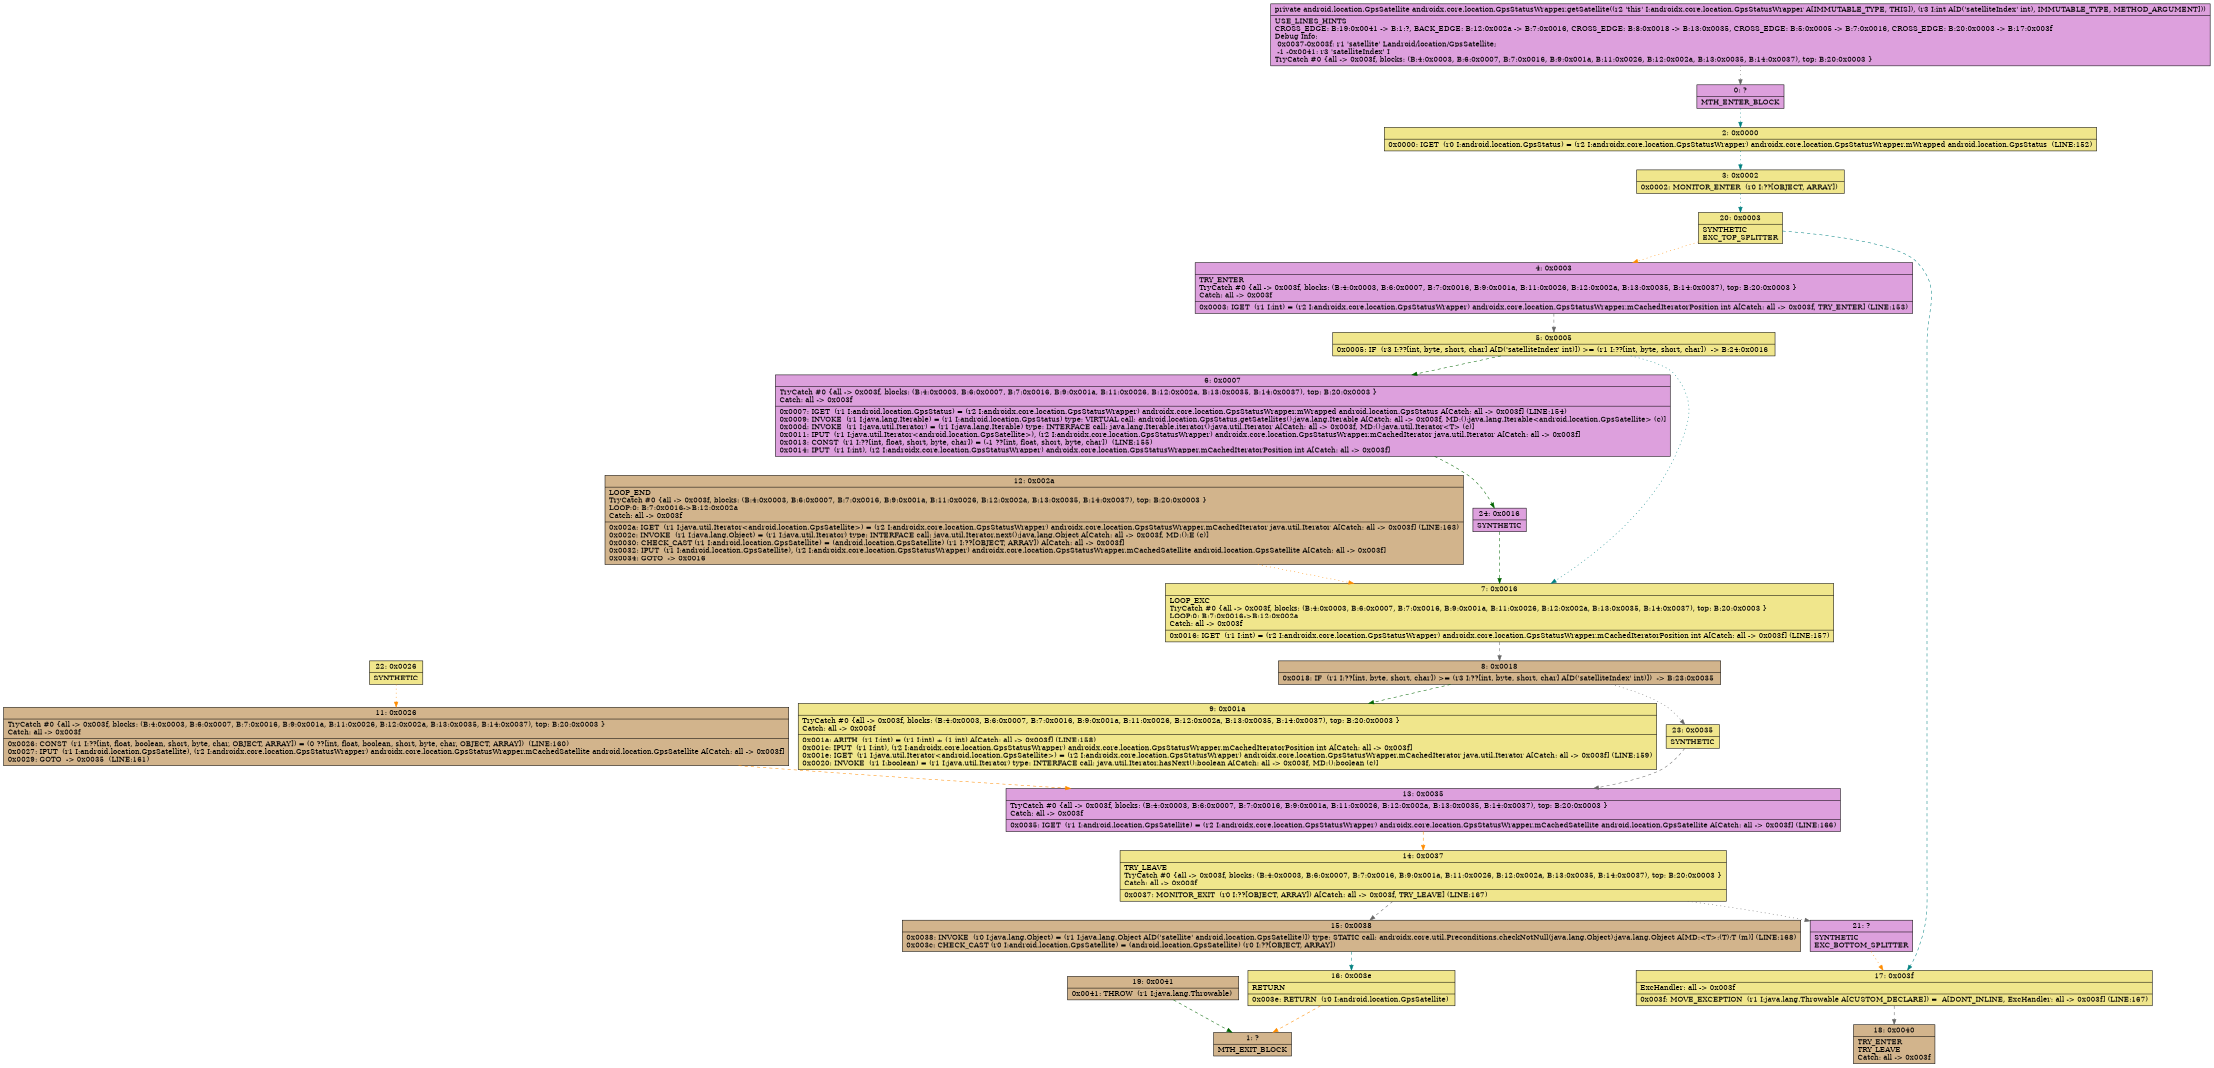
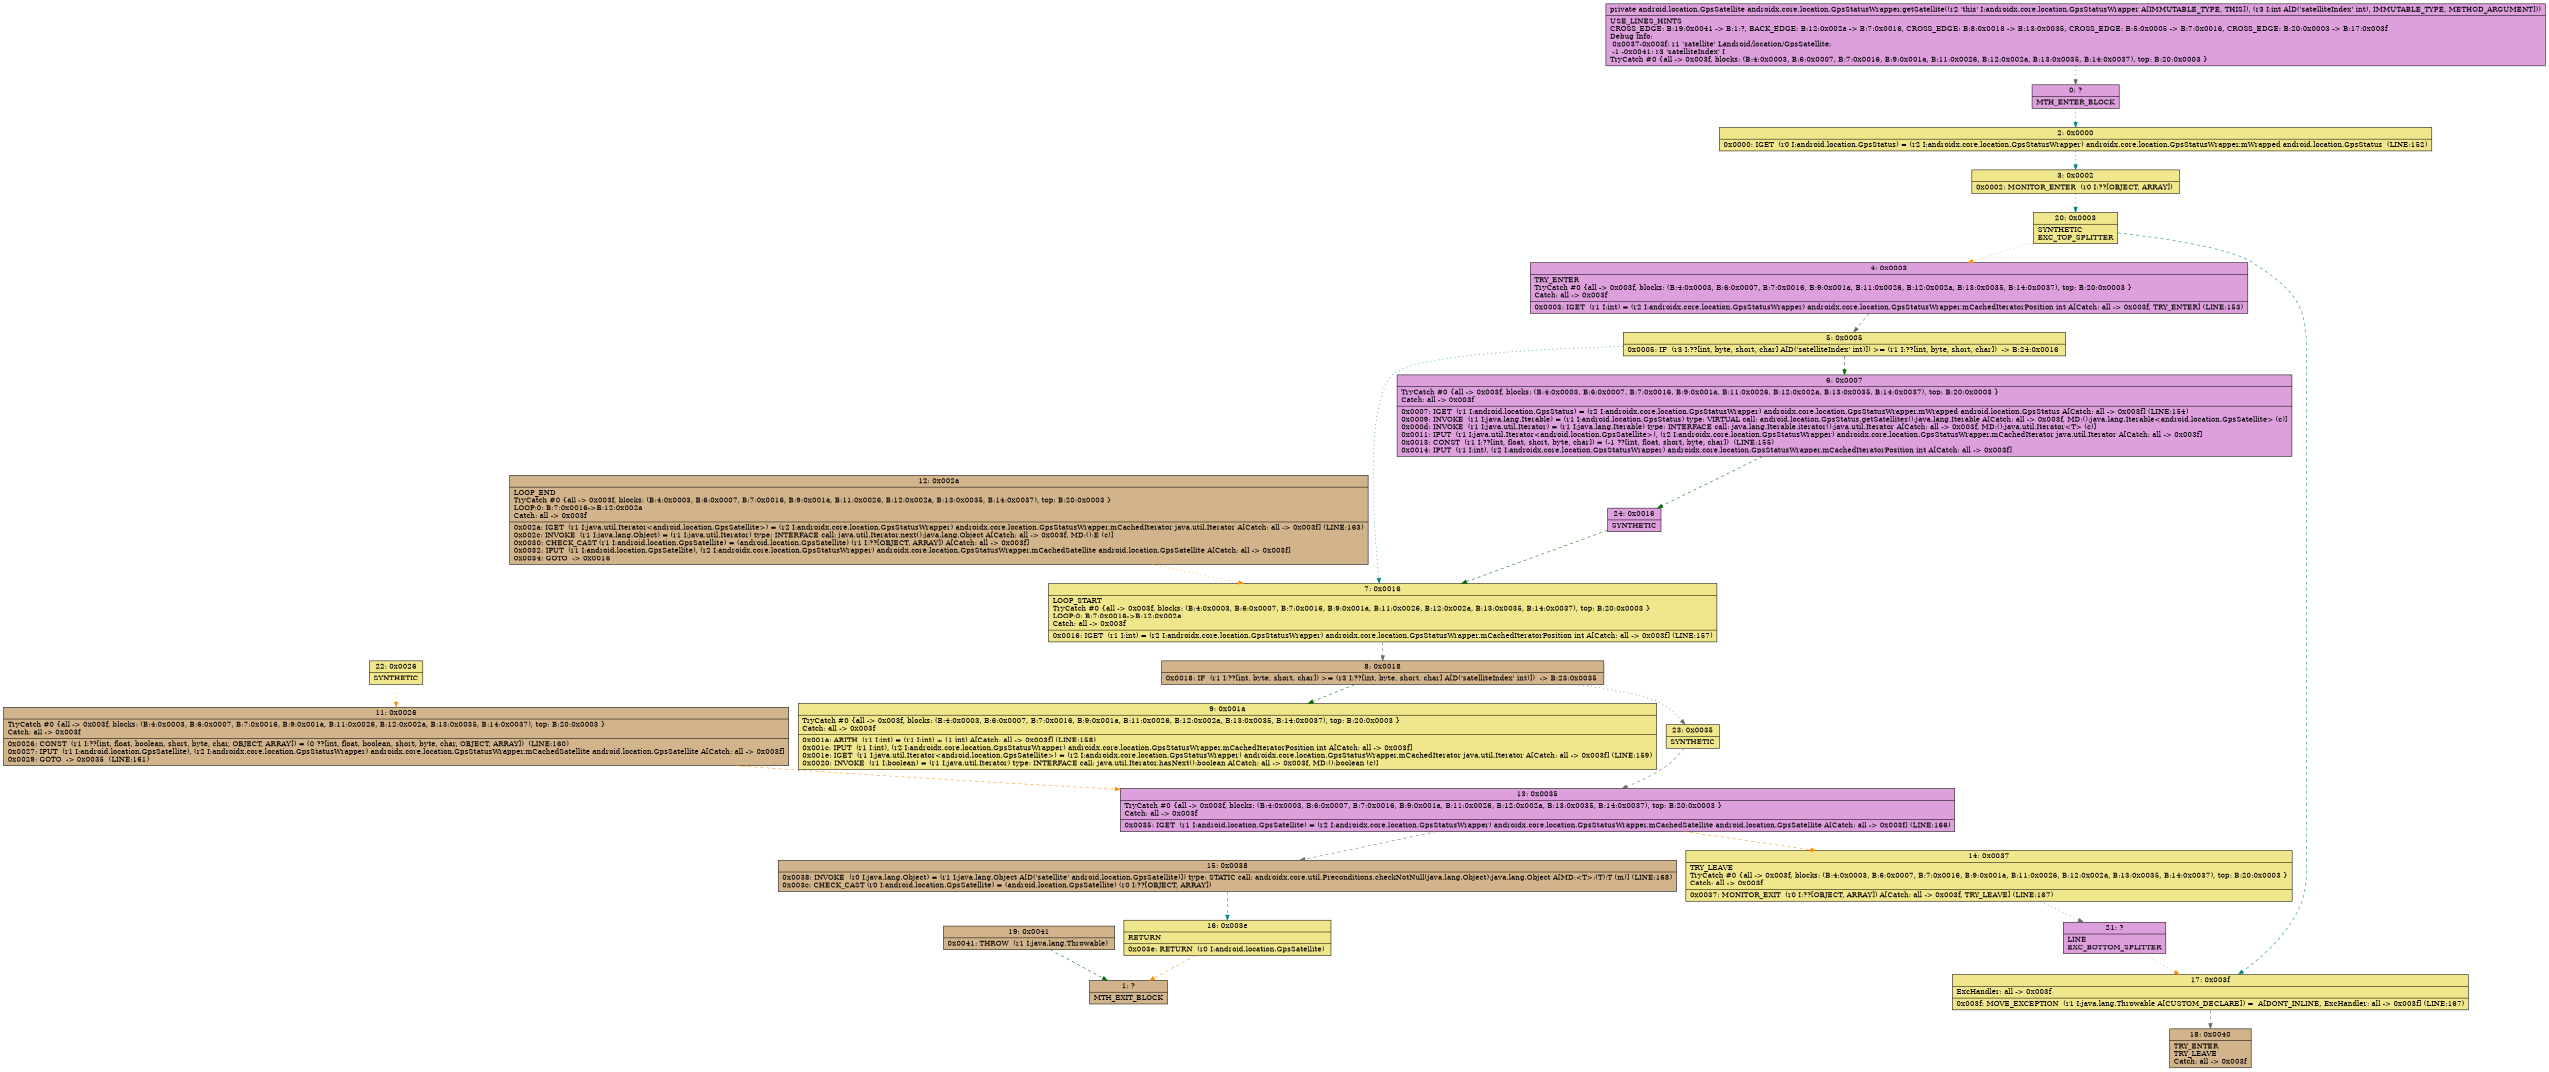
  digraph {
    node [fillcolor=khaki shape=record style=filled]
    edge [color=gray40 style=dashed]
    n1 [fillcolor=plum label="{0\:\ ?|MTH_ENTER_BLOCK\l}"]
    n2 [label="{2\:\ 0x0000|0x0000: IGET  (r0 I:android.location.GpsStatus) = (r2 I:androidx.core.location.GpsStatusWrapper) androidx.core.location.GpsStatusWrapper.mWrapped android.location.GpsStatus  (LINE:152)\l}"]
    n3 [label="{3\:\ 0x0002|0x0002: MONITOR_ENTER  (r0 I:??[OBJECT, ARRAY]) \l}"]
    n4 [label="{20\:\ 0x0003|SYNTHETIC\lEXC_TOP_SPLITTER\l}"]
    n5 [fillcolor=plum label="{4\:\ 0x0003|TRY_ENTER\lTryCatch #0 \{all \-\> 0x003f, blocks: (B:4:0x0003, B:6:0x0007, B:7:0x0016, B:9:0x001a, B:11:0x0026, B:12:0x002a, B:13:0x0035, B:14:0x0037), top: B:20:0x0003 \}\lCatch: all \-\> 0x003f\l|0x0003: IGET  (r1 I:int) = (r2 I:androidx.core.location.GpsStatusWrapper) androidx.core.location.GpsStatusWrapper.mCachedIteratorPosition int A[Catch: all \-\> 0x003f, TRY_ENTER] (LINE:153)\l}"]
    n6 [label="{17\:\ 0x003f|ExcHandler: all \-\> 0x003f\l|0x003f: MOVE_EXCEPTION  (r1 I:java.lang.Throwable A[CUSTOM_DECLARE]) =  A[DONT_INLINE, ExcHandler: all \-\> 0x003f] (LINE:167)\l}"]
    n7 [label="{5\:\ 0x0005|0x0005: IF  (r3 I:??[int, byte, short, char] A[D('satelliteIndex' int)]) \>= (r1 I:??[int, byte, short, char])  \-\> B:24:0x0016 \l}"]
    n8 [fillcolor=tan label="{18\:\ 0x0040|TRY_ENTER\lTRY_LEAVE\lCatch: all \-\> 0x003f\l}"]
    n9 [fillcolor=plum label="{6\:\ 0x0007|TryCatch #0 \{all \-\> 0x003f, blocks: (B:4:0x0003, B:6:0x0007, B:7:0x0016, B:9:0x001a, B:11:0x0026, B:12:0x002a, B:13:0x0035, B:14:0x0037), top: B:20:0x0003 \}\lCatch: all \-\> 0x003f\l|0x0007: IGET  (r1 I:android.location.GpsStatus) = (r2 I:androidx.core.location.GpsStatusWrapper) androidx.core.location.GpsStatusWrapper.mWrapped android.location.GpsStatus A[Catch: all \-\> 0x003f] (LINE:154)\l0x0009: INVOKE  (r1 I:java.lang.Iterable) = (r1 I:android.location.GpsStatus) type: VIRTUAL call: android.location.GpsStatus.getSatellites():java.lang.Iterable A[Catch: all \-\> 0x003f, MD:():java.lang.Iterable\<android.location.GpsSatellite\> (c)]\l0x000d: INVOKE  (r1 I:java.util.Iterator) = (r1 I:java.lang.Iterable) type: INTERFACE call: java.lang.Iterable.iterator():java.util.Iterator A[Catch: all \-\> 0x003f, MD:():java.util.Iterator\<T\> (c)]\l0x0011: IPUT  (r1 I:java.util.Iterator\<android.location.GpsSatellite\>), (r2 I:androidx.core.location.GpsStatusWrapper) androidx.core.location.GpsStatusWrapper.mCachedIterator java.util.Iterator A[Catch: all \-\> 0x003f]\l0x0013: CONST  (r1 I:??[int, float, short, byte, char]) = (\-1 ??[int, float, short, byte, char])  (LINE:155)\l0x0014: IPUT  (r1 I:int), (r2 I:androidx.core.location.GpsStatusWrapper) androidx.core.location.GpsStatusWrapper.mCachedIteratorPosition int A[Catch: all \-\> 0x003f]\l}"]
-   n10 [label="{7\:\ 0x0016|LOOP_EXC\lTryCatch #0 \{all \-\> 0x003f, blocks: (B:4:0x0003, B:6:0x0007, B:7:0x0016, B:9:0x001a, B:11:0x0026, B:12:0x002a, B:13:0x0035, B:14:0x0037), top: B:20:0x0003 \}\lLOOP:0: B:7:0x0016\-\>B:12:0x002a\lCatch: all \-\> 0x003f\l|0x0016: IGET  (r1 I:int) = (r2 I:androidx.core.location.GpsStatusWrapper) androidx.core.location.GpsStatusWrapper.mCachedIteratorPosition int A[Catch: all \-\> 0x003f] (LINE:157)\l}"]
+   n10 [label="{7\:\ 0x0016|LOOP_START\lTryCatch #0 \{all \-\> 0x003f, blocks: (B:4:0x0003, B:6:0x0007, B:7:0x0016, B:9:0x001a, B:11:0x0026, B:12:0x002a, B:13:0x0035, B:14:0x0037), top: B:20:0x0003 \}\lLOOP:0: B:7:0x0016\-\>B:12:0x002a\lCatch: all \-\> 0x003f\l|0x0016: IGET  (r1 I:int) = (r2 I:androidx.core.location.GpsStatusWrapper) androidx.core.location.GpsStatusWrapper.mCachedIteratorPosition int A[Catch: all \-\> 0x003f] (LINE:157)\l}"]
    n11 [fillcolor=plum label="{24\:\ 0x0016|SYNTHETIC\l}"]
    n12 [fillcolor=tan label="{8\:\ 0x0018|0x0018: IF  (r1 I:??[int, byte, short, char]) \>= (r3 I:??[int, byte, short, char] A[D('satelliteIndex' int)])  \-\> B:23:0x0035 \l}"]
    n13 [label="{9\:\ 0x001a|TryCatch #0 \{all \-\> 0x003f, blocks: (B:4:0x0003, B:6:0x0007, B:7:0x0016, B:9:0x001a, B:11:0x0026, B:12:0x002a, B:13:0x0035, B:14:0x0037), top: B:20:0x0003 \}\lCatch: all \-\> 0x003f\l|0x001a: ARITH  (r1 I:int) = (r1 I:int) + (1 int) A[Catch: all \-\> 0x003f] (LINE:158)\l0x001c: IPUT  (r1 I:int), (r2 I:androidx.core.location.GpsStatusWrapper) androidx.core.location.GpsStatusWrapper.mCachedIteratorPosition int A[Catch: all \-\> 0x003f]\l0x001e: IGET  (r1 I:java.util.Iterator\<android.location.GpsSatellite\>) = (r2 I:androidx.core.location.GpsStatusWrapper) androidx.core.location.GpsStatusWrapper.mCachedIterator java.util.Iterator A[Catch: all \-\> 0x003f] (LINE:159)\l0x0020: INVOKE  (r1 I:boolean) = (r1 I:java.util.Iterator) type: INTERFACE call: java.util.Iterator.hasNext():boolean A[Catch: all \-\> 0x003f, MD:():boolean (c)]\l}"]
    n14 [label="{23\:\ 0x0035|SYNTHETIC\l}"]
    n15 [fillcolor=plum label="{13\:\ 0x0035|TryCatch #0 \{all \-\> 0x003f, blocks: (B:4:0x0003, B:6:0x0007, B:7:0x0016, B:9:0x001a, B:11:0x0026, B:12:0x002a, B:13:0x0035, B:14:0x0037), top: B:20:0x0003 \}\lCatch: all \-\> 0x003f\l|0x0035: IGET  (r1 I:android.location.GpsSatellite) = (r2 I:androidx.core.location.GpsStatusWrapper) androidx.core.location.GpsStatusWrapper.mCachedSatellite android.location.GpsSatellite A[Catch: all \-\> 0x003f] (LINE:166)\l}"]
    n16 [fillcolor=tan label="{12\:\ 0x002a|LOOP_END\lTryCatch #0 \{all \-\> 0x003f, blocks: (B:4:0x0003, B:6:0x0007, B:7:0x0016, B:9:0x001a, B:11:0x0026, B:12:0x002a, B:13:0x0035, B:14:0x0037), top: B:20:0x0003 \}\lLOOP:0: B:7:0x0016\-\>B:12:0x002a\lCatch: all \-\> 0x003f\l|0x002a: IGET  (r1 I:java.util.Iterator\<android.location.GpsSatellite\>) = (r2 I:androidx.core.location.GpsStatusWrapper) androidx.core.location.GpsStatusWrapper.mCachedIterator java.util.Iterator A[Catch: all \-\> 0x003f] (LINE:163)\l0x002c: INVOKE  (r1 I:java.lang.Object) = (r1 I:java.util.Iterator) type: INTERFACE call: java.util.Iterator.next():java.lang.Object A[Catch: all \-\> 0x003f, MD:():E (c)]\l0x0030: CHECK_CAST (r1 I:android.location.GpsSatellite) = (android.location.GpsSatellite) (r1 I:??[OBJECT, ARRAY]) A[Catch: all \-\> 0x003f]\l0x0032: IPUT  (r1 I:android.location.GpsSatellite), (r2 I:androidx.core.location.GpsStatusWrapper) androidx.core.location.GpsStatusWrapper.mCachedSatellite android.location.GpsSatellite A[Catch: all \-\> 0x003f]\l0x0034: GOTO  \-\> 0x0016 \l}"]
    n17 [label="{22\:\ 0x0026|SYNTHETIC\l}"]
    n18 [fillcolor=tan label="{11\:\ 0x0026|TryCatch #0 \{all \-\> 0x003f, blocks: (B:4:0x0003, B:6:0x0007, B:7:0x0016, B:9:0x001a, B:11:0x0026, B:12:0x002a, B:13:0x0035, B:14:0x0037), top: B:20:0x0003 \}\lCatch: all \-\> 0x003f\l|0x0026: CONST  (r1 I:??[int, float, boolean, short, byte, char, OBJECT, ARRAY]) = (0 ??[int, float, boolean, short, byte, char, OBJECT, ARRAY])  (LINE:160)\l0x0027: IPUT  (r1 I:android.location.GpsSatellite), (r2 I:androidx.core.location.GpsStatusWrapper) androidx.core.location.GpsStatusWrapper.mCachedSatellite android.location.GpsSatellite A[Catch: all \-\> 0x003f]\l0x0029: GOTO  \-\> 0x0035  (LINE:161)\l}"]
    n19 [label="{14\:\ 0x0037|TRY_LEAVE\lTryCatch #0 \{all \-\> 0x003f, blocks: (B:4:0x0003, B:6:0x0007, B:7:0x0016, B:9:0x001a, B:11:0x0026, B:12:0x002a, B:13:0x0035, B:14:0x0037), top: B:20:0x0003 \}\lCatch: all \-\> 0x003f\l|0x0037: MONITOR_EXIT  (r0 I:??[OBJECT, ARRAY]) A[Catch: all \-\> 0x003f, TRY_LEAVE] (LINE:167)\l}"]
    n20 [fillcolor=tan label="{15\:\ 0x0038|0x0038: INVOKE  (r0 I:java.lang.Object) = (r1 I:java.lang.Object A[D('satellite' android.location.GpsSatellite)]) type: STATIC call: androidx.core.util.Preconditions.checkNotNull(java.lang.Object):java.lang.Object A[MD:\<T\>:(T):T (m)] (LINE:168)\l0x003c: CHECK_CAST (r0 I:android.location.GpsSatellite) = (android.location.GpsSatellite) (r0 I:??[OBJECT, ARRAY]) \l}"]
-   n21 [fillcolor=plum label="{21\:\ ?|SYNTHETIC\lEXC_BOTTOM_SPLITTER\l}"]
+   n21 [fillcolor=plum label="{21\:\ ?|LINE\lEXC_BOTTOM_SPLITTER\l}"]
    n22 [label="{16\:\ 0x003e|RETURN\l|0x003e: RETURN  (r0 I:android.location.GpsSatellite) \l}"]
    n23 [fillcolor=tan label="{1\:\ ?|MTH_EXIT_BLOCK\l}"]
    n24 [fillcolor=tan label="{19\:\ 0x0041|0x0041: THROW  (r1 I:java.lang.Throwable) \l}"]
    n25 [fillcolor=plum label="{private android.location.GpsSatellite androidx.core.location.GpsStatusWrapper.getSatellite((r2 'this' I:androidx.core.location.GpsStatusWrapper A[IMMUTABLE_TYPE, THIS]), (r3 I:int A[D('satelliteIndex' int), IMMUTABLE_TYPE, METHOD_ARGUMENT]))  | USE_LINES_HINTS\lCROSS_EDGE: B:19:0x0041 \-\> B:1:?, BACK_EDGE: B:12:0x002a \-\> B:7:0x0016, CROSS_EDGE: B:8:0x0018 \-\> B:13:0x0035, CROSS_EDGE: B:5:0x0005 \-\> B:7:0x0016, CROSS_EDGE: B:20:0x0003 \-\> B:17:0x003f\lDebug Info:\l  0x0037\-0x003f: r1 'satellite' Landroid\/location\/GpsSatellite;\l  \-1 \-0x0041: r3 'satelliteIndex' I\lTryCatch #0 \{all \-\> 0x003f, blocks: (B:4:0x0003, B:6:0x0007, B:7:0x0016, B:9:0x001a, B:11:0x0026, B:12:0x002a, B:13:0x0035, B:14:0x0037), top: B:20:0x0003 \}\l}"]
    n1 -> n2 [color=teal style=dotted]
    n2 -> n3 [color=teal style=dotted]
    n3 -> n4 [color=teal style=dotted]
    n4 -> n5 [color=darkorange style=dotted]
    n4 -> n6 [color=teal]
    n5 -> n7
    n6 -> n8
    n7 -> n9 [color=darkgreen]
    n7 -> n10 [color=teal style=dotted]
    n9 -> n11 [color=darkgreen]
    n10 -> n12
    n11 -> n10 [color=darkgreen]
    n12 -> n13 [color=darkgreen]
    n12 -> n14 [style=dotted]
    n14 -> n15
    n15 -> n19 [color=darkorange]
    n16 -> n10 [color=darkorange style=dotted]
    n17 -> n18 [color=darkorange style=dotted]
    n18 -> n15 [color=darkorange]
-   n19 -> n20
+   n15 -> n20
    n19 -> n21 [style=dotted]
    n20 -> n22 [color=teal]
    n21 -> n6 [color=darkorange style=dotted]
    n22 -> n23 [color=darkorange]
    n24 -> n23 [color=darkgreen]
    n25 -> n1 [style=dotted]
  }
